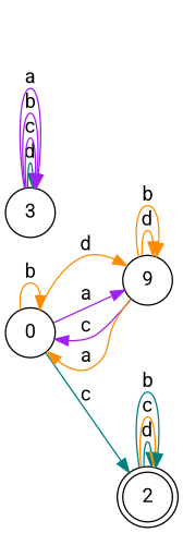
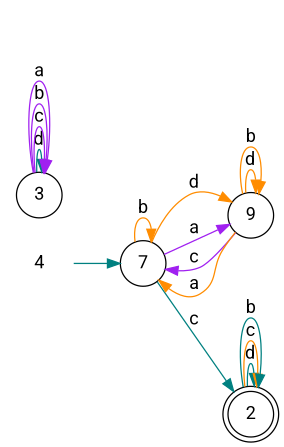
  digraph {
    fontname=Roboto
    rankdir=LR
    node [fontname=Roboto shape=circle]
    edge [color=darkorange fontname=Roboto]
-   n1 [label=0]
+   n1 [label=7]
    n2 [label=9]
    n3 [label=2 shape=doublecircle]
    n4 [label=3]
+   4 [shape=plaintext]
    n1 -> n1 [label=b]
    n1 -> n2 [label=d]
    n1 -> n2 [color=purple label=a]
    n1 -> n3 [color=teal label=c]
    n2 -> n1 [color=purple label=c]
    n2 -> n1 [label=a]
    n2 -> n2 [label=d]
    n2 -> n2 [label=b]
    n3 -> n3 [color=teal label=d]
    n3 -> n3 [label=c]
    n3 -> n3 [color=teal label=b]
    n4 -> n4 [color=teal label=d]
    n4 -> n4 [color=purple label=c]
    n4 -> n4 [color=purple label=b]
    n4 -> n4 [color=purple label=a]
+   4 -> n1 [color=teal]
  }
